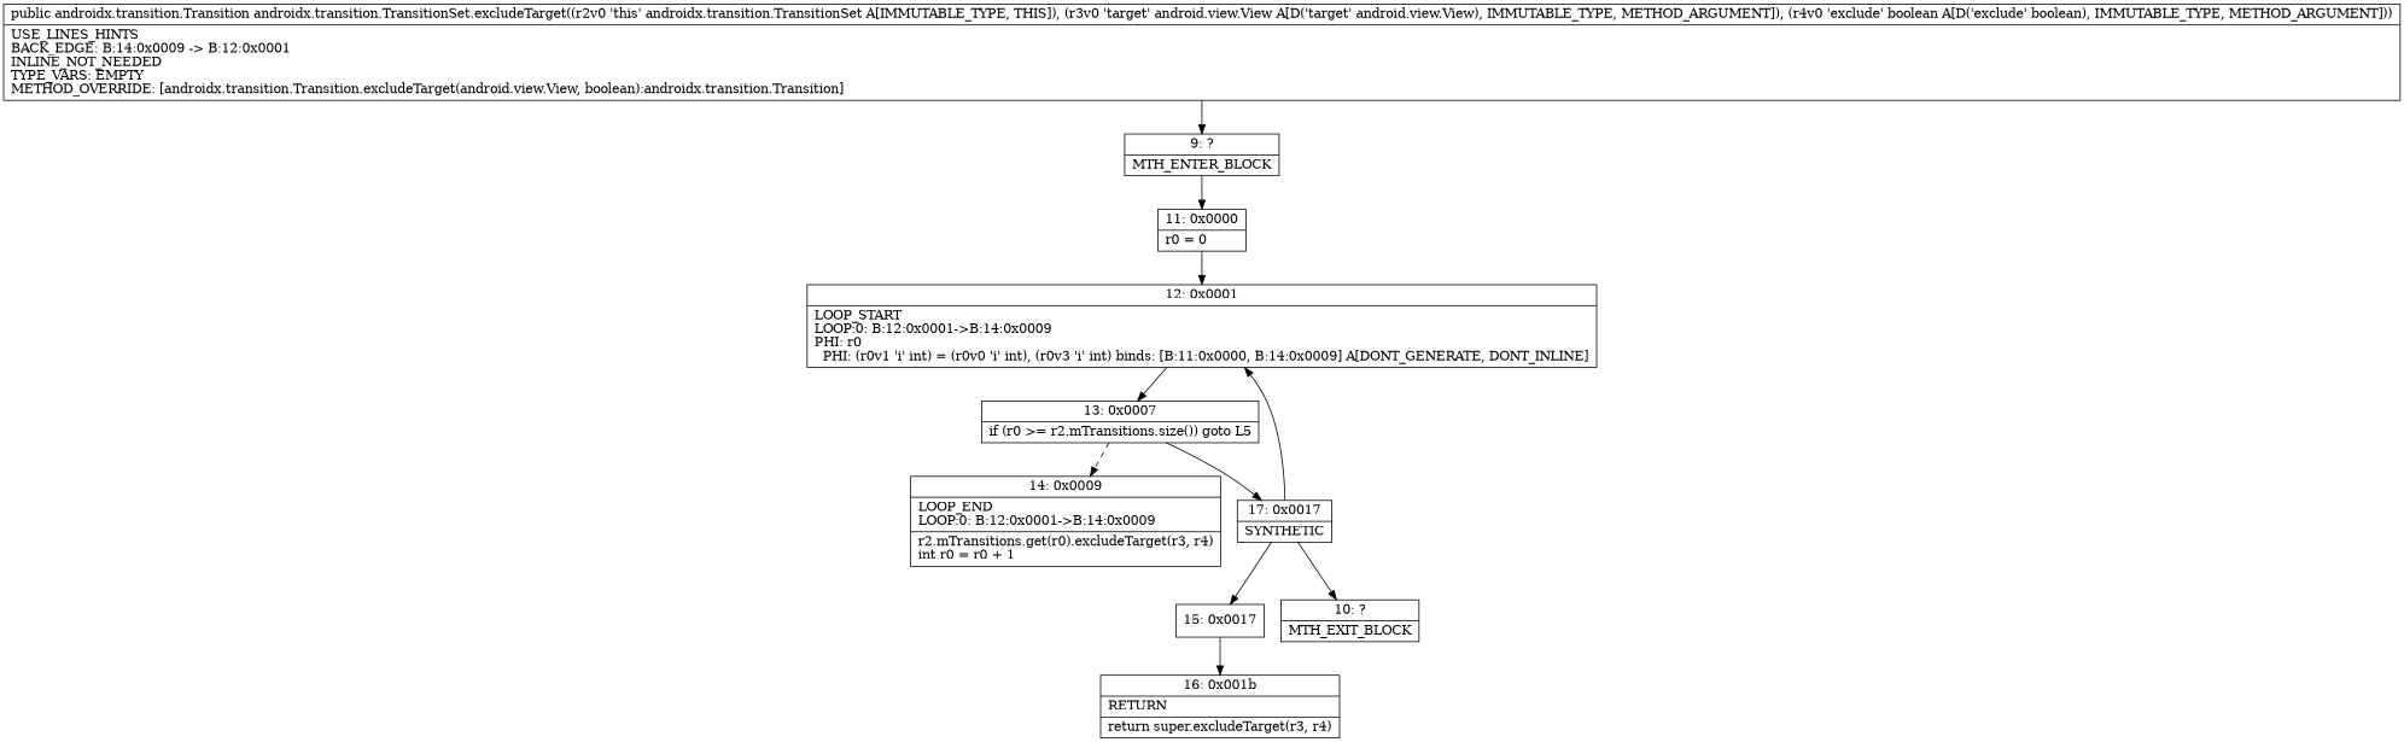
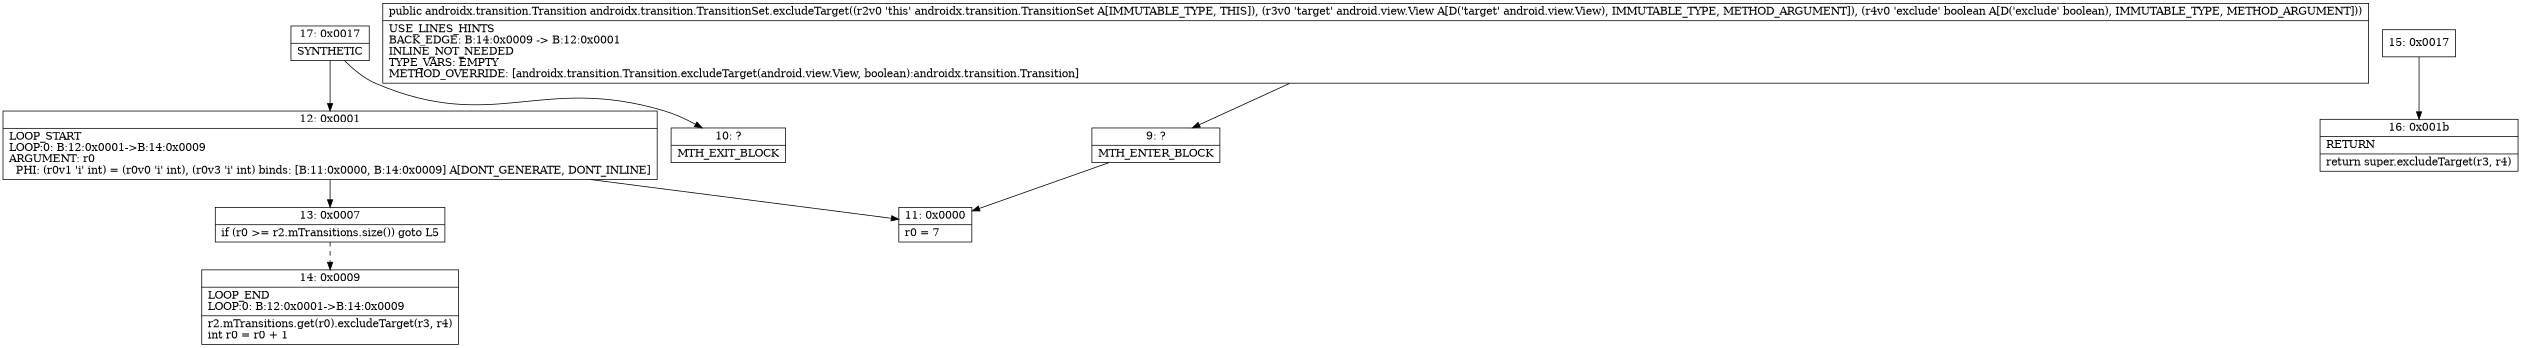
  digraph {
    node [shape=record]
    n1 [label="{9\:\ ?|MTH_ENTER_BLOCK\l}"]
-   n2 [label="{11\:\ 0x0000|r0 = 0\l}"]
-   n3 [label="{12\:\ 0x0001|LOOP_START\lLOOP:0: B:12:0x0001\-\>B:14:0x0009\lPHI: r0 \l  PHI: (r0v1 'i' int) = (r0v0 'i' int), (r0v3 'i' int) binds: [B:11:0x0000, B:14:0x0009] A[DONT_GENERATE, DONT_INLINE]\l}"]
+   n2 [label="{11\:\ 0x0000|r0 = 7\l}"]
+   n3 [label="{12\:\ 0x0001|LOOP_START\lLOOP:0: B:12:0x0001\-\>B:14:0x0009\lARGUMENT: r0 \l  PHI: (r0v1 'i' int) = (r0v0 'i' int), (r0v3 'i' int) binds: [B:11:0x0000, B:14:0x0009] A[DONT_GENERATE, DONT_INLINE]\l}"]
    n4 [label="{13\:\ 0x0007|if (r0 \>= r2.mTransitions.size()) goto L5\l}"]
    n5 [label="{14\:\ 0x0009|LOOP_END\lLOOP:0: B:12:0x0001\-\>B:14:0x0009\l|r2.mTransitions.get(r0).excludeTarget(r3, r4)\lint r0 = r0 + 1\l}"]
    n6 [label="{17\:\ 0x0017|SYNTHETIC\l}"]
    n7 [label="{15\:\ 0x0017}"]
    n8 [label="{10\:\ ?|MTH_EXIT_BLOCK\l}"]
    n9 [label="{16\:\ 0x001b|RETURN\l|return super.excludeTarget(r3, r4)\l}"]
    n10 [label="{public androidx.transition.Transition androidx.transition.TransitionSet.excludeTarget((r2v0 'this' androidx.transition.TransitionSet A[IMMUTABLE_TYPE, THIS]), (r3v0 'target' android.view.View A[D('target' android.view.View), IMMUTABLE_TYPE, METHOD_ARGUMENT]), (r4v0 'exclude' boolean A[D('exclude' boolean), IMMUTABLE_TYPE, METHOD_ARGUMENT]))  | USE_LINES_HINTS\lBACK_EDGE: B:14:0x0009 \-\> B:12:0x0001\lINLINE_NOT_NEEDED\lTYPE_VARS: EMPTY\lMETHOD_OVERRIDE: [androidx.transition.Transition.excludeTarget(android.view.View, boolean):androidx.transition.Transition]\l}"]
    n1 -> n2
-   n2 -> n3
+   n3 -> n2
    n3 -> n4
    n4 -> n5 [style=dashed]
-   n4 -> n6
    n6 -> n3
-   n6 -> n7
    n6 -> n8
    n7 -> n9
    n10 -> n1
  }
